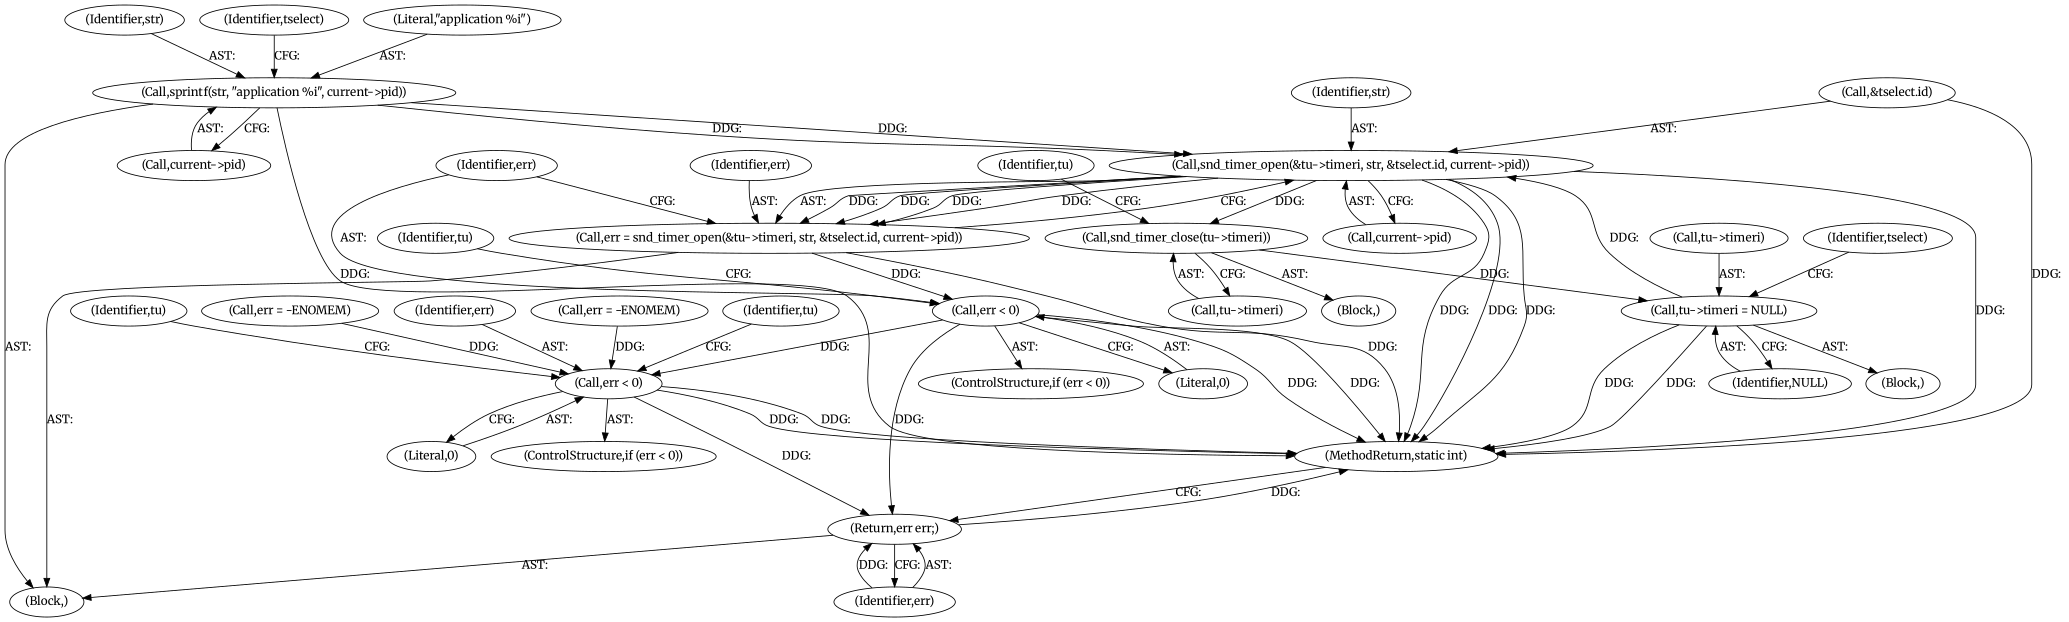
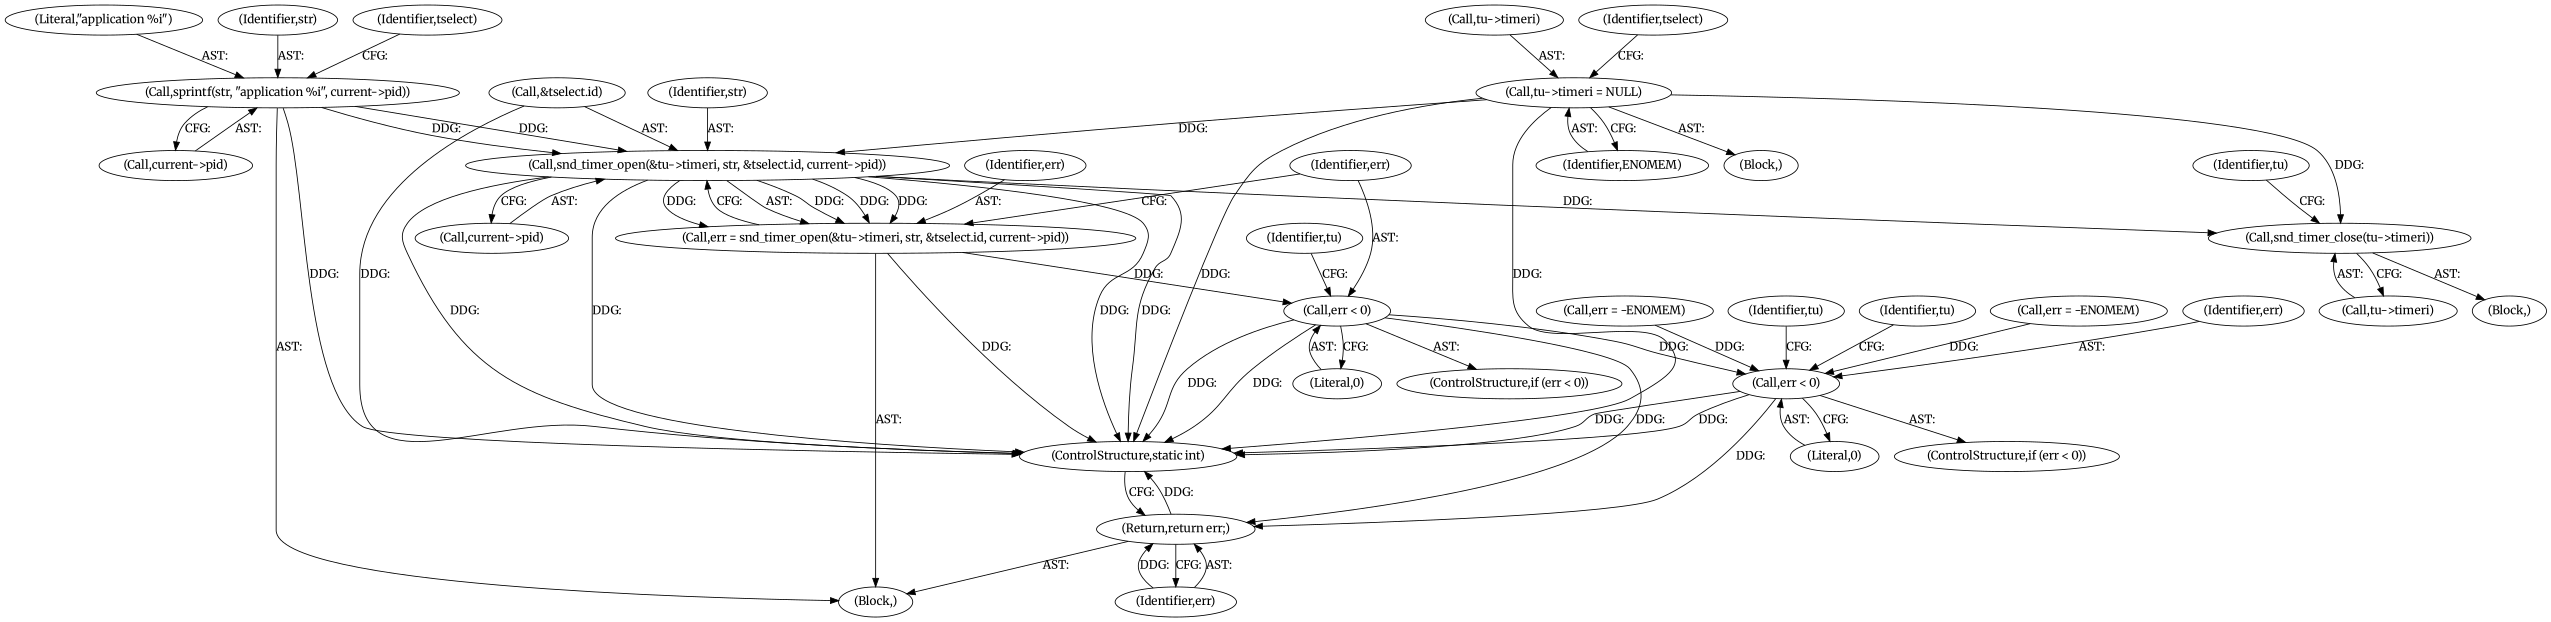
  digraph {
    fontname=Merriweather
    node [fontname=Merriweather]
    edge [fontname=Merriweather]
    n1 [label="(Call,snd_timer_open(&tu->timeri, str, &tselect.id, current->pid))"]
    n2 [label="(Call,err = snd_timer_open(&tu->timeri, str, &tselect.id, current->pid))"]
    n3 [label="(Call,snd_timer_close(tu->timeri))"]
-   n4 [label="(MethodReturn,static int)"]
+   n4 [label="(ControlStructure,static int)"]
    n5 [label="(Call,current->pid)"]
    n6 [label="(Block,)"]
    n7 [label="(Call,err < 0)"]
    n8 [label="(Call,tu->timeri)"]
    n9 [label="(Block,)"]
-   n10 [label="(Return,err err;)"]
+   n10 [label="(Return,return err;)"]
    n11 [label="(Call,tu->timeri = NULL)"]
-   n12 [label="(Identifier,NULL)"]
+   n12 [label="(Identifier,ENOMEM)"]
    n13 [label="(Block,)"]
    n14 [label="(Call,sprintf(str, \"application %i\", current->pid))"]
    n15 [label="(Call,current->pid)"]
    n16 [label="(Call,err < 0)"]
    n17 [label="(Literal,0)"]
    n18 [label="(ControlStructure,if (err < 0))"]
    n19 [label="(ControlStructure,if (err < 0))"]
    n20 [label="(Literal,0)"]
    n21 [label="(Identifier,err)"]
    n22 [label="(Identifier,err)"]
    n23 [label="(Identifier,tu)"]
    n24 [label="(Identifier,err)"]
    n25 [label="(Call,&tselect.id)"]
    n26 [label="(Identifier,str)"]
    n27 [label="(Call,err = -ENOMEM)"]
    n28 [label="(Identifier,str)"]
    n29 [label="(Call,tu->timeri)"]
    n30 [label="(Identifier,tu)"]
    n31 [label="(Identifier,tu)"]
    n32 [label="(Identifier,err)"]
    n33 [label="(Identifier,tselect)"]
    n34 [label="(Identifier,tu)"]
    n35 [label="(Call,err = -ENOMEM)"]
    n36 [label="(Identifier,tselect)"]
    n37 [label="(Literal,\"application %i\")"]
    n1 -> n2 [label="AST: "]
    n1 -> n2 [label="DDG: "]
    n1 -> n2 [label="DDG: "]
    n1 -> n2 [label="DDG: "]
    n1 -> n2 [label="DDG: "]
    n1 -> n3 [label="DDG: "]
    n1 -> n4 [label="DDG: "]
    n1 -> n4 [label="DDG: "]
    n1 -> n4 [label="DDG: "]
    n1 -> n4 [label="DDG: "]
    n1 -> n5 [label="CFG: "]
    n2 -> n1 [label="CFG: "]
    n2 -> n4 [label="DDG: "]
    n2 -> n6 [label="AST: "]
    n2 -> n7 [label="DDG: "]
    n3 -> n8 [label="CFG: "]
    n3 -> n9 [label="AST: "]
    n4 -> n10 [label="CFG: "]
    n5 -> n1 [label="AST: "]
    n7 -> n4 [label="DDG: "]
    n7 -> n4 [label="DDG: "]
    n7 -> n10 [label="DDG: "]
    n7 -> n16 [label="DDG: "]
    n7 -> n17 [label="CFG: "]
    n7 -> n18 [label="AST: "]
    n8 -> n3 [label="AST: "]
    n10 -> n4 [label="DDG: "]
    n10 -> n6 [label="AST: "]
    n10 -> n21 [label="CFG: "]
    n11 -> n1 [label="DDG: "]
-   n3 -> n11 [label="DDG: "]
+   n11 -> n3 [label="DDG: "]
    n11 -> n4 [label="DDG: "]
    n11 -> n4 [label="DDG: "]
    n11 -> n12 [label="CFG: "]
    n11 -> n13 [label="AST: "]
    n12 -> n11 [label="AST: "]
    n14 -> n1 [label="DDG: "]
    n14 -> n1 [label="DDG: "]
    n14 -> n4 [label="DDG: "]
    n14 -> n6 [label="AST: "]
    n14 -> n15 [label="CFG: "]
    n15 -> n14 [label="AST: "]
    n16 -> n4 [label="DDG: "]
    n16 -> n4 [label="DDG: "]
    n16 -> n10 [label="DDG: "]
    n16 -> n19 [label="AST: "]
    n16 -> n20 [label="CFG: "]
    n17 -> n7 [label="AST: "]
    n20 -> n16 [label="AST: "]
    n21 -> n10 [label="AST: "]
    n21 -> n10 [label="DDG: "]
    n22 -> n16 [label="AST: "]
    n23 -> n3 [label="CFG: "]
    n24 -> n2 [label="AST: "]
    n25 -> n1 [label="AST: "]
    n25 -> n4 [label="DDG: "]
    n26 -> n1 [label="AST: "]
    n27 -> n16 [label="DDG: "]
    n28 -> n14 [label="AST: "]
    n29 -> n11 [label="AST: "]
    n30 -> n16 [label="CFG: "]
    n31 -> n7 [label="CFG: "]
    n32 -> n2 [label="CFG: "]
    n32 -> n7 [label="AST: "]
    n33 -> n11 [label="CFG: "]
    n34 -> n16 [label="CFG: "]
    n35 -> n16 [label="DDG: "]
    n36 -> n14 [label="CFG: "]
    n37 -> n14 [label="AST: "]
  }
